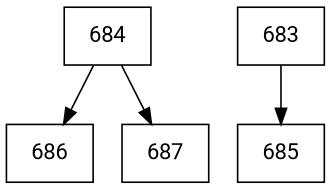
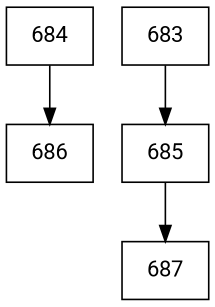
  digraph {
    fontname=Roboto
    node [fontname=Roboto shape=record]
    edge [fontname=Roboto]
    n1 [label="{686}"]
    n2 [label="{684}"]
    n3 [label="{687}"]
    n4 [label="{683}"]
    n5 [label="{685}"]
    n2 -> n1
-   n2 -> n3
+   n5 -> n3
    n4 -> n5
  }
